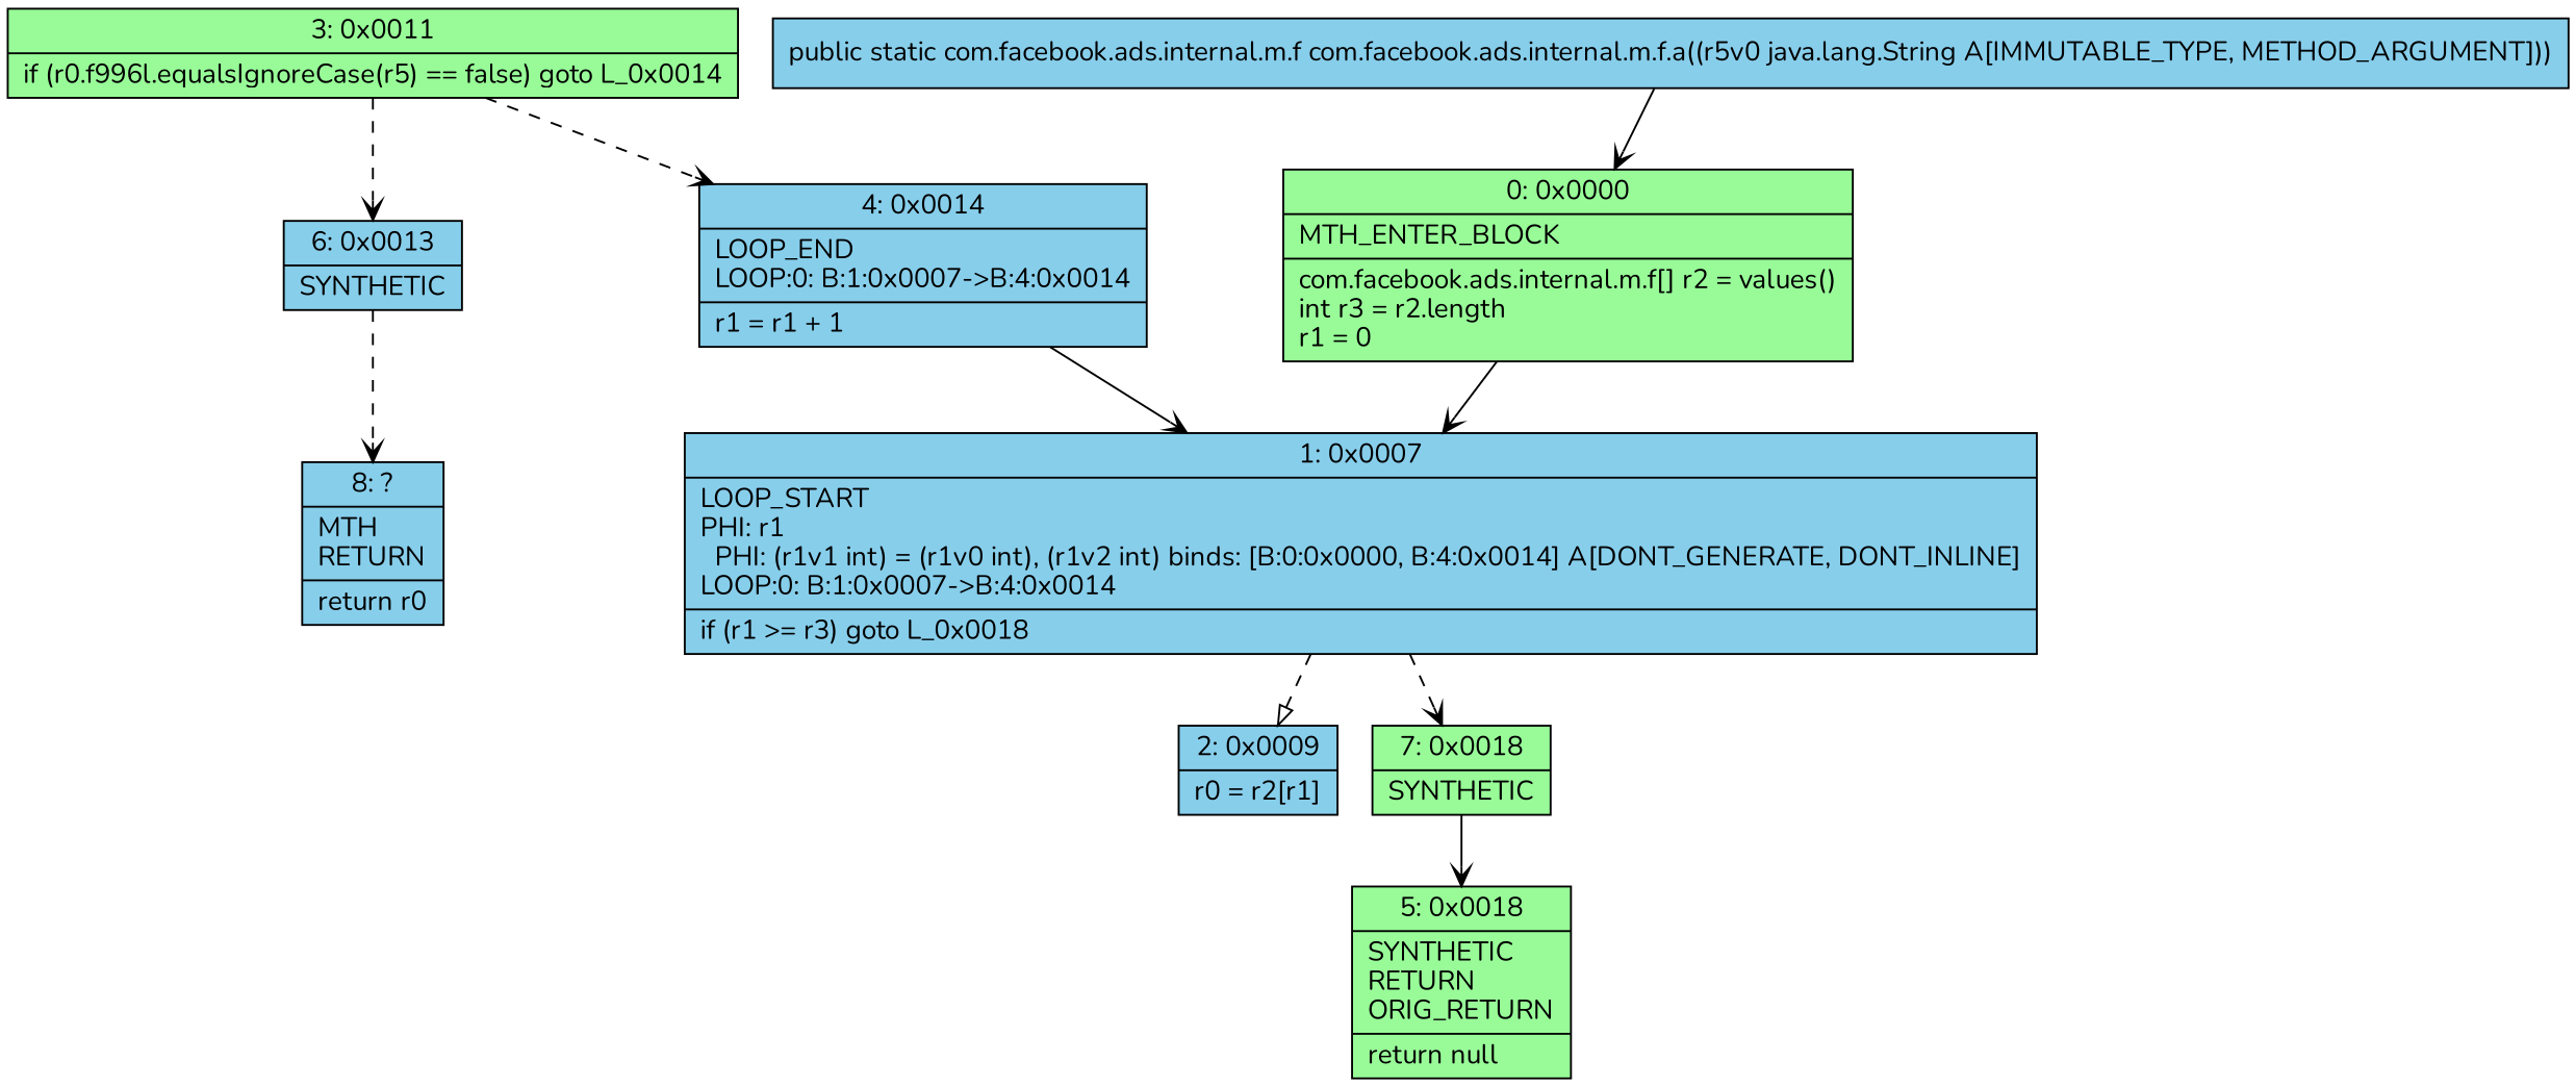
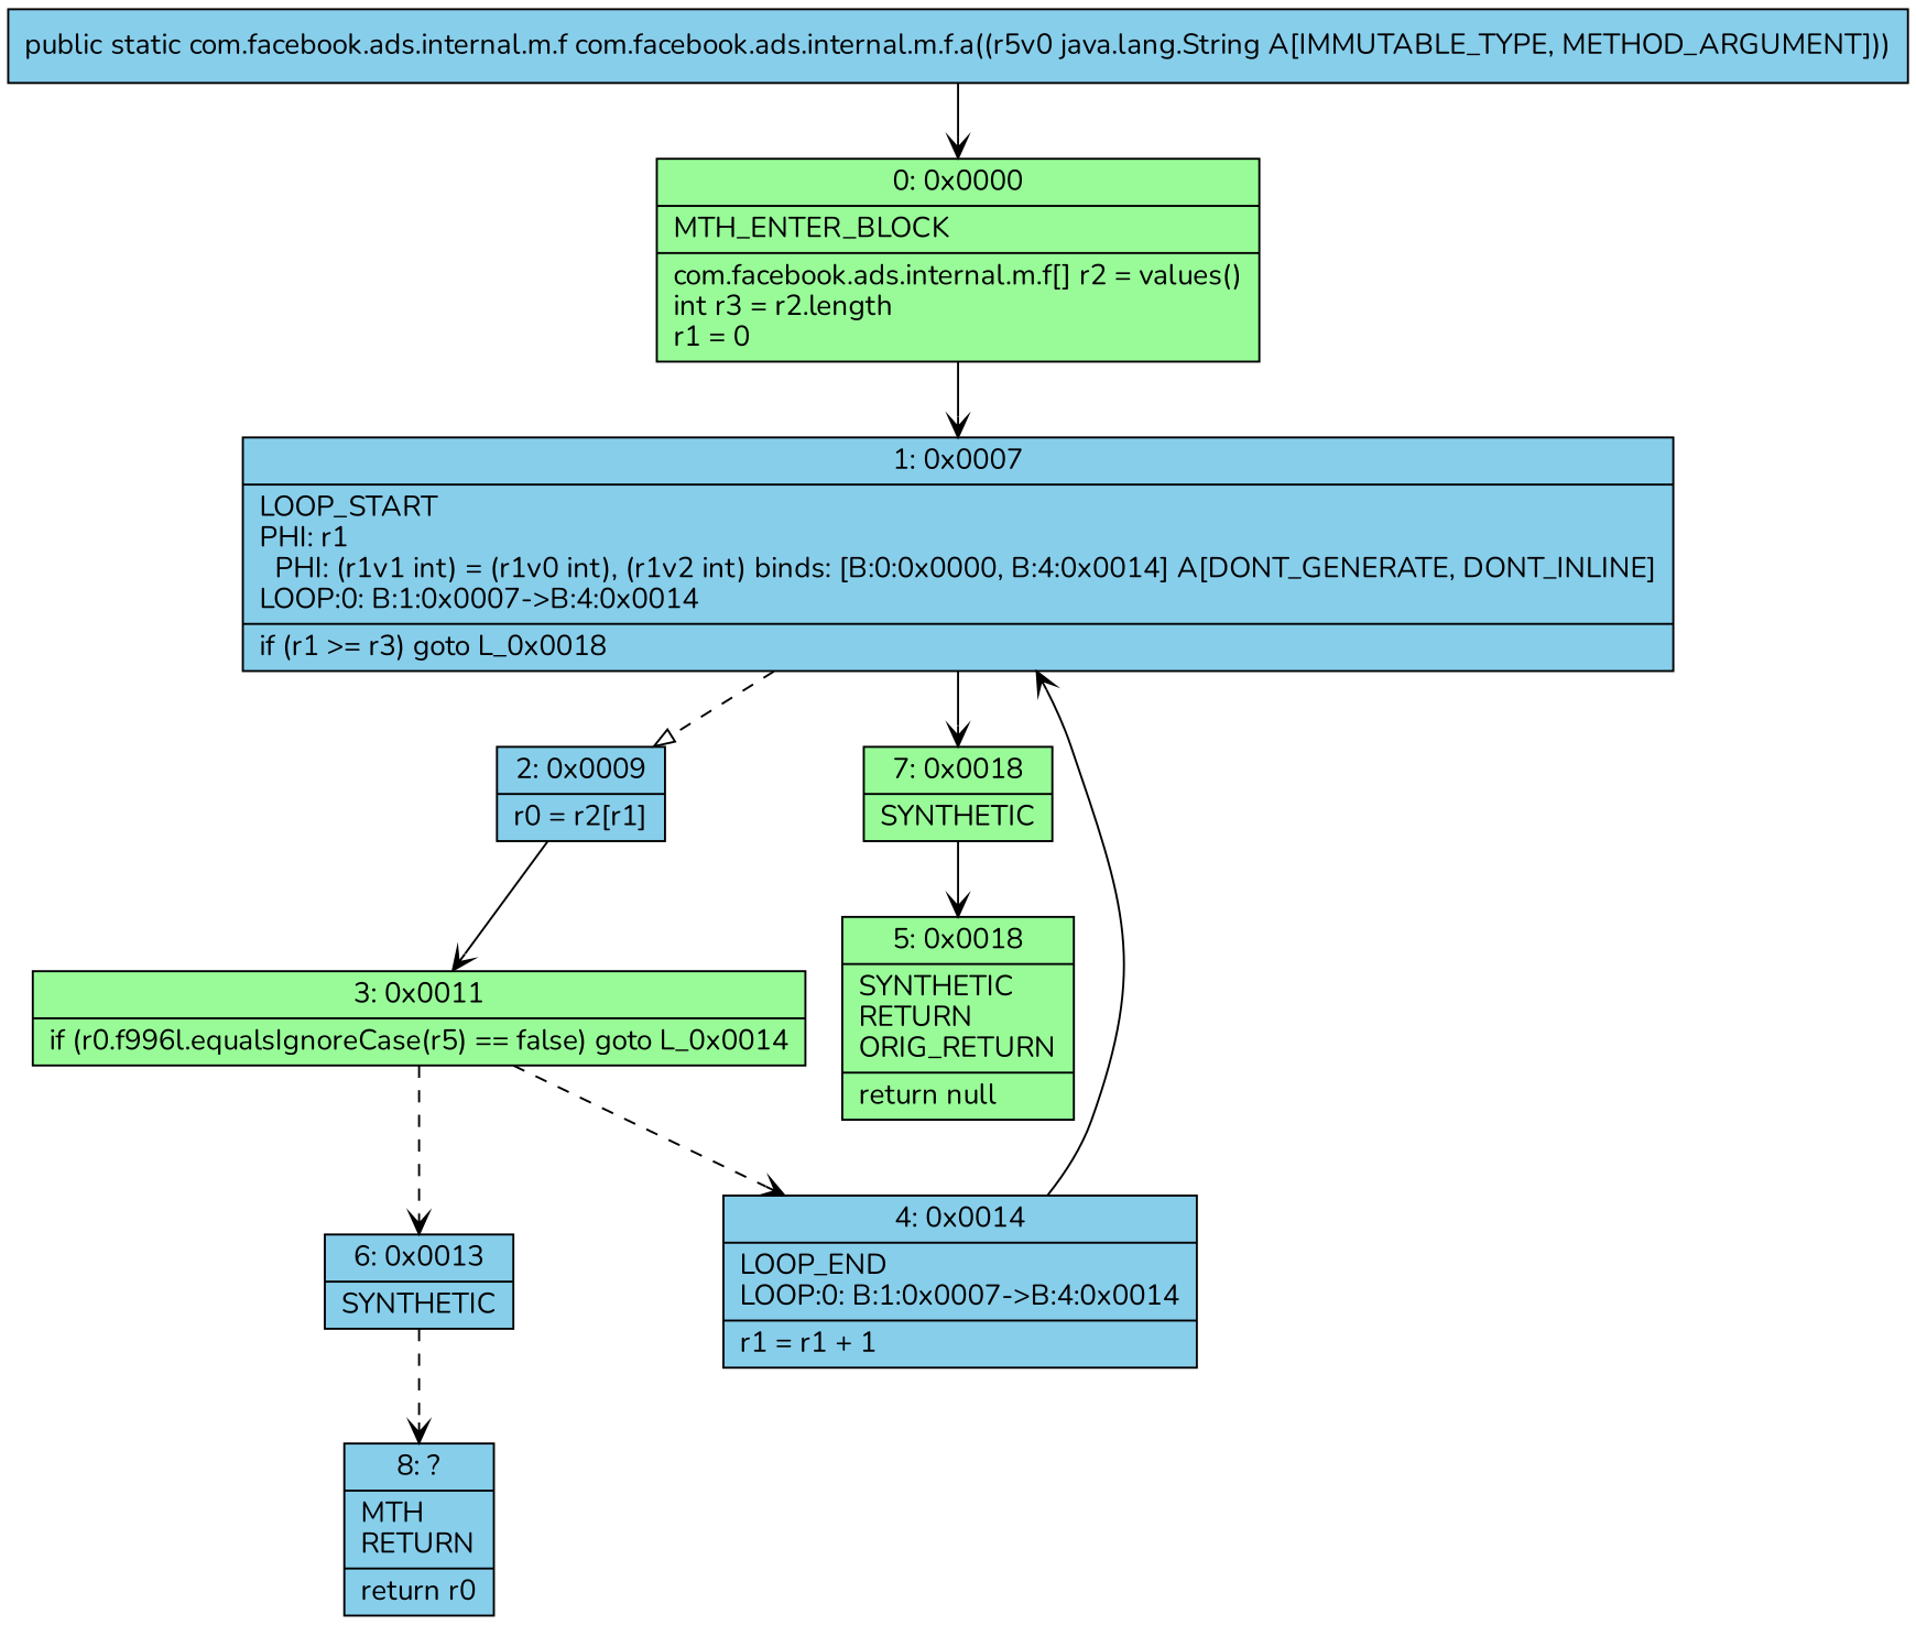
  digraph {
    fontname=Nunito
    node [fillcolor=skyblue fontname=Nunito shape=record style=filled]
    edge [arrowhead=vee fontname=Nunito]
    n1 [fillcolor=palegreen label="{0\:\ 0x0000|MTH_ENTER_BLOCK\l|com.facebook.ads.internal.m.f[] r2 = values()\lint r3 = r2.length\lr1 = 0\l}"]
    n2 [label="{1\:\ 0x0007|LOOP_START\lPHI: r1 \l  PHI: (r1v1 int) = (r1v0 int), (r1v2 int) binds: [B:0:0x0000, B:4:0x0014] A[DONT_GENERATE, DONT_INLINE]\lLOOP:0: B:1:0x0007\-\>B:4:0x0014\l|if (r1 \>= r3) goto L_0x0018\l}"]
    n3 [label="{2\:\ 0x0009|r0 = r2[r1]\l}"]
    n4 [fillcolor=palegreen label="{7\:\ 0x0018|SYNTHETIC\l}"]
    n5 [fillcolor=palegreen label="{3\:\ 0x0011|if (r0.f996l.equalsIgnoreCase(r5) == false) goto L_0x0014\l}"]
    n6 [fillcolor=palegreen label="{5\:\ 0x0018|SYNTHETIC\lRETURN\lORIG_RETURN\l|return null\l}"]
    n7 [label="{4\:\ 0x0014|LOOP_END\lLOOP:0: B:1:0x0007\-\>B:4:0x0014\l|r1 = r1 + 1\l}"]
    n8 [label="{6\:\ 0x0013|SYNTHETIC\l}"]
    n9 [label="{8\:\ ?|MTH\lRETURN\l|return r0\l}"]
    n10 [label="{public static com.facebook.ads.internal.m.f com.facebook.ads.internal.m.f.a((r5v0 java.lang.String A[IMMUTABLE_TYPE, METHOD_ARGUMENT])) }"]
    n1 -> n2
    n2 -> n3 [arrowhead=onormal style=dashed]
-   n2 -> n4 [style=dashed]
+   n2 -> n4
+   n3 -> n5
    n4 -> n6
    n5 -> n7 [style=dashed]
    n5 -> n8 [style=dashed]
    n7 -> n2
    n8 -> n9 [style=dashed]
    n10 -> n1
  }
